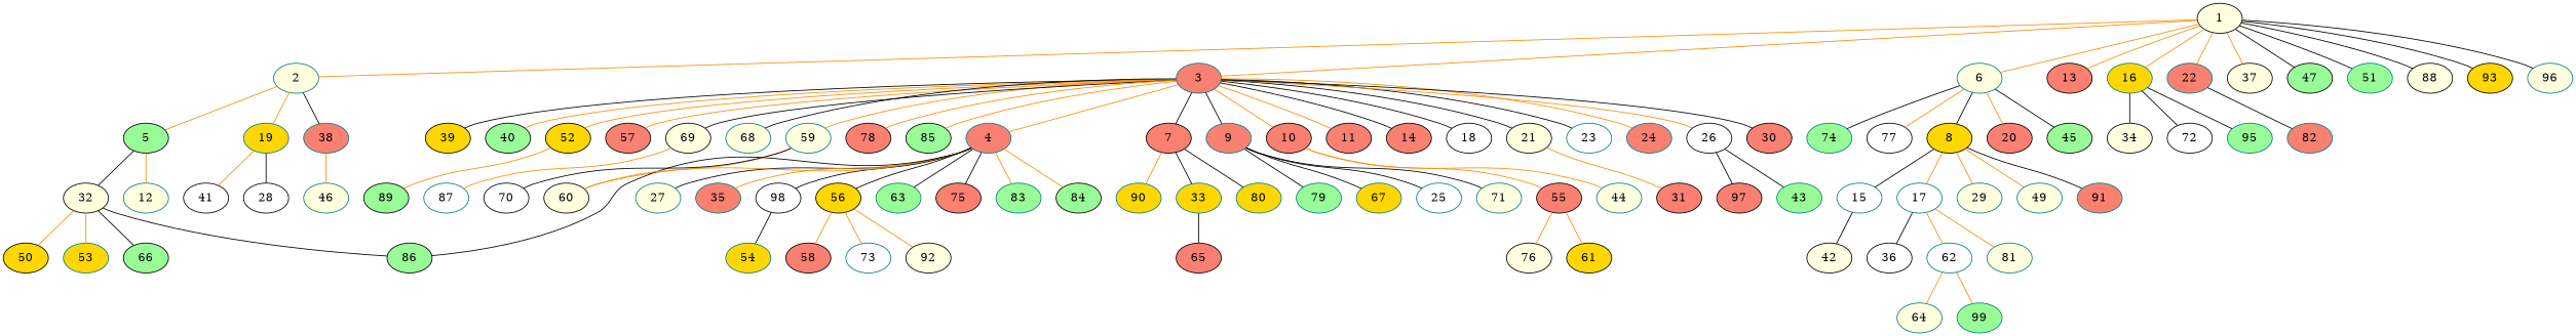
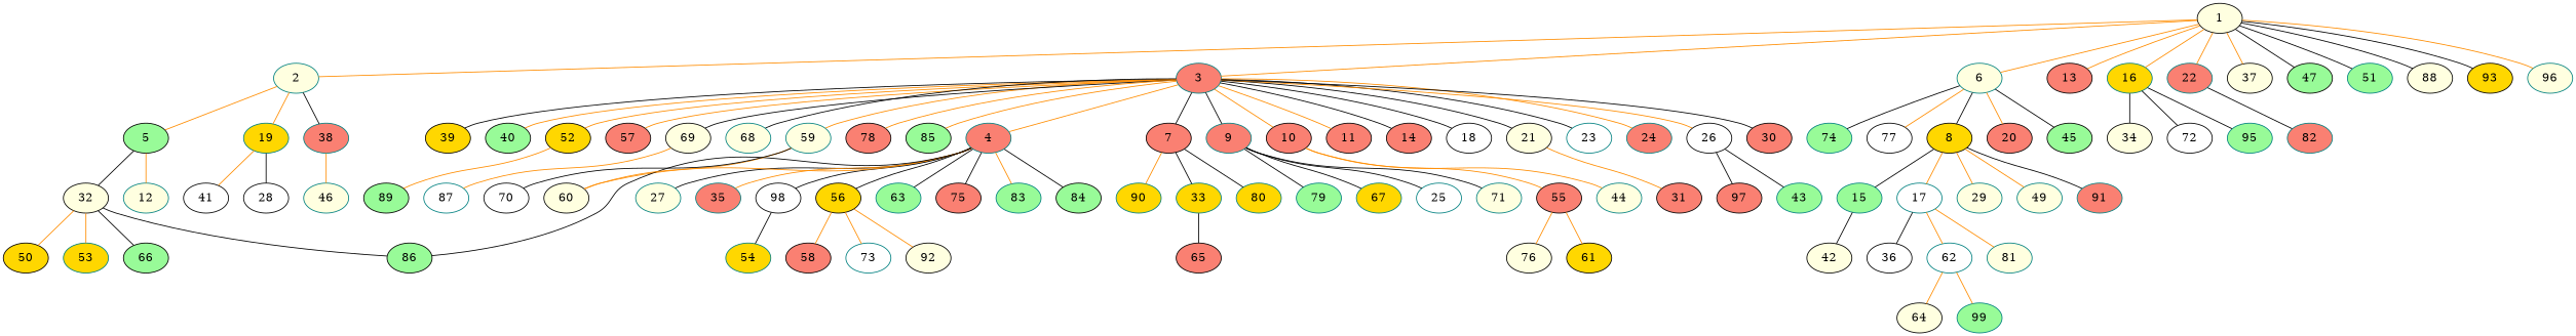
  graph {
    node [color=black fillcolor=lightyellow style=filled]
    edge [color=darkorange]
    2 [color=teal]
    1
    3 [color=teal fillcolor=salmon]
    6 [color=teal]
    13 [fillcolor=salmon]
    16 [color=teal fillcolor=gold]
    22 [color=teal fillcolor=salmon]
    37
    47 [fillcolor=palegreen]
    51 [color=teal fillcolor=palegreen]
    88
    93 [fillcolor=gold]
    96 [color=teal]
    5 [fillcolor=palegreen]
    19 [color=teal fillcolor=gold]
    38 [color=teal fillcolor=salmon]
    4 [color=teal fillcolor=salmon]
    7 [fillcolor=salmon]
    9 [color=teal fillcolor=salmon]
    10 [fillcolor=salmon]
    11 [fillcolor=salmon]
    14 [fillcolor=salmon]
    18 [fillcolor=white]
    21
    23 [color=teal fillcolor=white]
    24 [color=teal fillcolor=salmon]
    26 [fillcolor=white]
    30 [fillcolor=salmon]
    39 [fillcolor=gold]
    40 [fillcolor=palegreen]
    52 [fillcolor=gold]
    57 [fillcolor=salmon]
    59 [color=teal]
    68 [color=teal]
    69
    78 [fillcolor=salmon]
    85 [fillcolor=palegreen]
    8 [fillcolor=gold]
    20 [fillcolor=salmon]
    45 [fillcolor=palegreen]
    74 [color=teal fillcolor=palegreen]
    77 [fillcolor=white]
    34
    72 [fillcolor=white]
    95 [color=teal fillcolor=palegreen]
    82 [color=teal fillcolor=salmon]
    12 [color=teal]
    32
    28 [fillcolor=white]
    41 [fillcolor=white]
    46 [color=teal]
    27 [color=teal]
    35 [color=teal fillcolor=salmon]
    n54 [fillcolor=white label=98]
    56 [fillcolor=gold]
    60
    63 [color=teal fillcolor=palegreen]
    75 [fillcolor=salmon]
    83 [color=teal fillcolor=palegreen]
    84 [fillcolor=palegreen]
    86 [fillcolor=palegreen]
    33 [color=teal fillcolor=gold]
    80 [color=teal fillcolor=gold]
    90 [color=teal fillcolor=gold]
    67 [color=teal fillcolor=gold]
    25 [color=teal fillcolor=white]
    71 [color=teal]
    79 [color=teal fillcolor=palegreen]
    44 [color=teal]
    55 [fillcolor=salmon]
    31 [fillcolor=salmon]
    43 [color=teal fillcolor=palegreen]
    97 [fillcolor=salmon]
    89 [fillcolor=palegreen]
    70 [fillcolor=white]
    87 [color=teal fillcolor=white]
    54 [color=teal fillcolor=gold]
    58 [fillcolor=salmon]
    73 [color=teal fillcolor=white]
    92
    50 [fillcolor=gold]
    53 [color=teal fillcolor=gold]
    66 [fillcolor=palegreen]
-   15 [color=teal fillcolor=white]
+   15 [color=teal fillcolor=palegreen]
    17 [color=teal fillcolor=white]
    29 [color=teal]
    49 [color=teal]
    91 [color=teal fillcolor=salmon]
    65 [fillcolor=salmon]
    42
    36 [fillcolor=white]
    62 [color=teal fillcolor=white]
    81 [color=teal]
    61 [fillcolor=gold]
    76
-   64 [color=teal]
+   64
    n97 [color=teal fillcolor=palegreen label=99]
    2 -- 5
    2 -- 19
    2 -- 38 [color=black]
    1 -- 2
    1 -- 3
    1 -- 6
    1 -- 13
    1 -- 16
    1 -- 22
    1 -- 37
    1 -- 47 [color=black]
    1 -- 51 [color=black]
    1 -- 88 [color=black]
    1 -- 93 [color=black]
-   1 -- 96 [color=black]
+   1 -- 96
    3 -- 4
    3 -- 7 [color=black]
    3 -- 9 [color=black]
    3 -- 10
    3 -- 11
    3 -- 14 [color=black]
    3 -- 18 [color=black]
    3 -- 21 [color=black]
    3 -- 23 [color=black]
    3 -- 24
    3 -- 26
    3 -- 30 [color=black]
    3 -- 39 [color=black]
    3 -- 40
    3 -- 52
    3 -- 57
    3 -- 59
    3 -- 68 [color=black]
    3 -- 69 [color=black]
    3 -- 78
    3 -- 85
    6 -- 8 [color=black]
    6 -- 20
    6 -- 45 [color=black]
    6 -- 74 [color=black]
    6 -- 77
    16 -- 34 [color=black]
    16 -- 72 [color=black]
    16 -- 95 [color=black]
    22 -- 82 [color=black]
    5 -- 12
    5 -- 32 [color=black]
    19 -- 28 [color=black]
    19 -- 41
    38 -- 46
    4 -- 27 [color=black]
    4 -- 35
    4 -- n54 [color=black]
    4 -- 56 [color=black]
    4 -- 60
    4 -- 63 [color=black]
    4 -- 75 [color=black]
    4 -- 83
-   4 -- 84
+   4 -- 84 [color=black]
    4 -- 86 [color=black]
    7 -- 33 [color=black]
    7 -- 80 [color=black]
    7 -- 90
    9 -- 67 [color=black]
    9 -- 25 [color=black]
    9 -- 71 [color=black]
    9 -- 79 [color=black]
    10 -- 44
    10 -- 55
    21 -- 31
    26 -- 43 [color=black]
    26 -- 97 [color=black]
    52 -- 89
    59 -- 60
    59 -- 70 [color=black]
    69 -- 87
    8 -- 15 [color=black]
    8 -- 17
    8 -- 29
    8 -- 49
    8 -- 91 [color=black]
    32 -- 86 [color=black]
    32 -- 50
    32 -- 53
    32 -- 66 [color=black]
    n54 -- 54 [color=black]
    56 -- 58
    56 -- 73
    56 -- 92
    33 -- 65 [color=black]
    55 -- 61
    55 -- 76
    15 -- 42 [color=black]
    17 -- 36 [color=black]
    17 -- 62
    17 -- 81
    62 -- 64
    62 -- n97
  }
